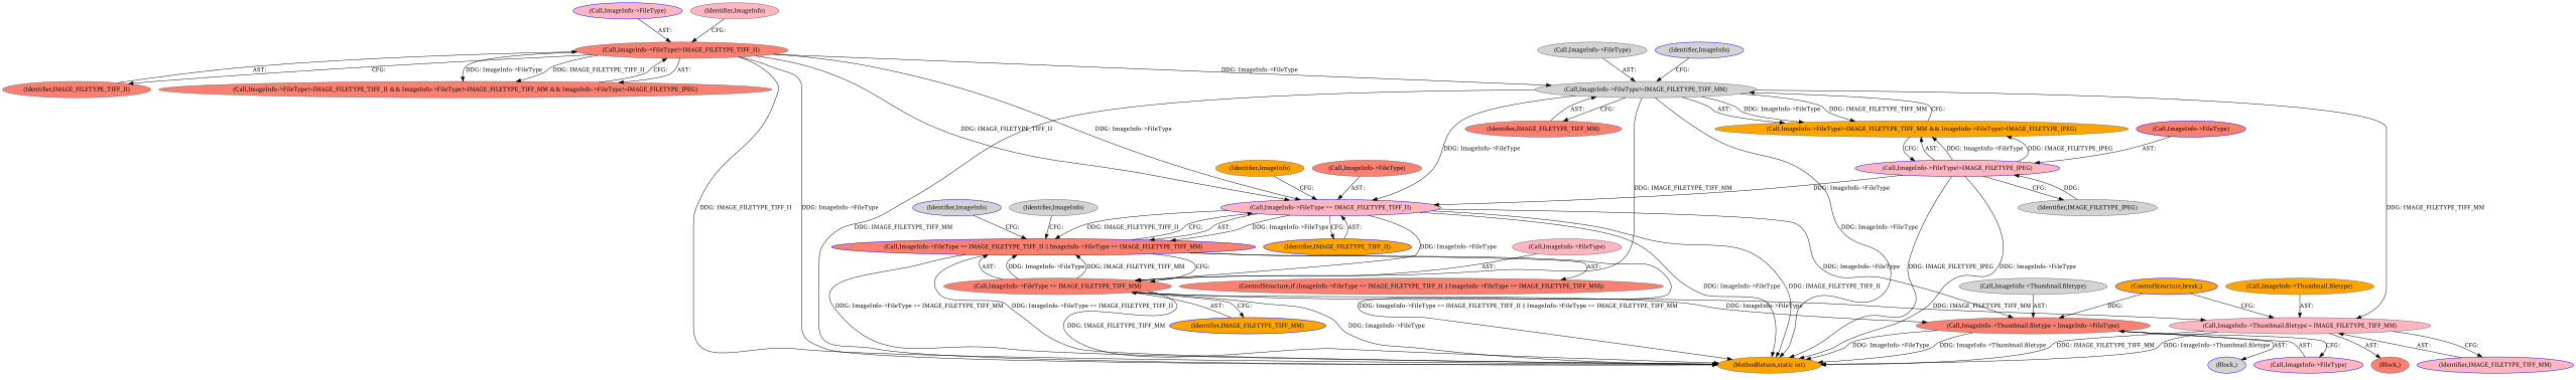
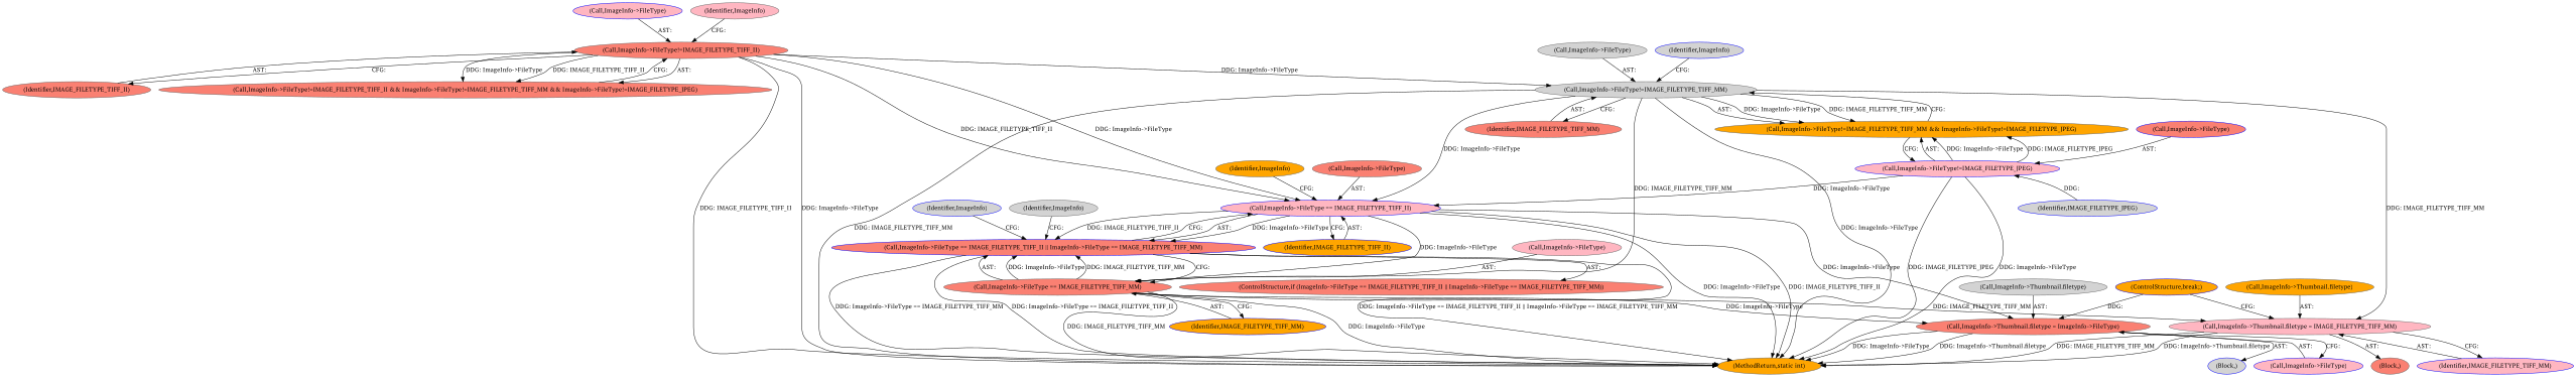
  digraph {
    fontname="PT Serif"
    node [color=gray40 fillcolor=salmon fontname="PT Serif" style=filled]
    edge [fontname="PT Serif"]
    n1 [color=blue fillcolor=lightpink label="(Call,ImageInfo->FileType == IMAGE_FILETYPE_TIFF_II)"]
    n2 [color=blue label="(Call,ImageInfo->FileType == IMAGE_FILETYPE_TIFF_II || ImageInfo->FileType == IMAGE_FILETYPE_TIFF_MM)"]
    n3 [label="(Call,ImageInfo->FileType == IMAGE_FILETYPE_TIFF_MM)"]
    n4 [label="(Call,ImageInfo->Thumbnail.filetype = ImageInfo->FileType)"]
    n5 [fillcolor=orange label="(MethodReturn,static int)"]
    n6 [color=blue fillcolor=orange label="(Identifier,IMAGE_FILETYPE_TIFF_II)"]
    n7 [label="(ControlStructure,if (ImageInfo->FileType == IMAGE_FILETYPE_TIFF_II || ImageInfo->FileType == IMAGE_FILETYPE_TIFF_MM))"]
    n8 [fillcolor=lightpink label="(Call,ImageInfo->Thumbnail.filetype = IMAGE_FILETYPE_TIFF_MM)"]
    n9 [color=blue fillcolor=orange label="(Identifier,IMAGE_FILETYPE_TIFF_MM)"]
    n10 [color=blue fillcolor=lightgrey label="(Block,)"]
    n11 [color=blue fillcolor=lightpink label="(Call,ImageInfo->FileType)"]
    n12 [color=blue fillcolor=lightpink label="(Call,ImageInfo->FileType!=IMAGE_FILETYPE_JPEG)"]
    n13 [fillcolor=orange label="(Call,ImageInfo->FileType!=IMAGE_FILETYPE_TIFF_MM && ImageInfo->FileType!=IMAGE_FILETYPE_JPEG)"]
-   n14 [fillcolor=lightgrey label="(Identifier,IMAGE_FILETYPE_JPEG)"]
+   n14 [color=blue fillcolor=lightgrey label="(Identifier,IMAGE_FILETYPE_JPEG)"]
    n15 [fillcolor=lightgrey label="(Call,ImageInfo->FileType!=IMAGE_FILETYPE_TIFF_MM)"]
    n16 [label="(Identifier,IMAGE_FILETYPE_TIFF_MM)"]
    n17 [label="(Block,)"]
    n18 [color=blue fillcolor=lightpink label="(Identifier,IMAGE_FILETYPE_TIFF_MM)"]
    n19 [label="(Call,ImageInfo->FileType!=IMAGE_FILETYPE_TIFF_II)"]
    n20 [label="(Call,ImageInfo->FileType!=IMAGE_FILETYPE_TIFF_II && ImageInfo->FileType!=IMAGE_FILETYPE_TIFF_MM && ImageInfo->FileType!=IMAGE_FILETYPE_JPEG)"]
    n21 [label="(Identifier,IMAGE_FILETYPE_TIFF_II)"]
    n22 [color=blue fillcolor=orange label="(ControlStructure,break;)"]
    n23 [color=blue fillcolor=lightpink label="(Call,ImageInfo->FileType)"]
    n24 [color=blue fillcolor=lightgrey label="(Identifier,ImageInfo)"]
    n25 [fillcolor=lightgrey label="(Call,ImageInfo->Thumbnail.filetype)"]
    n26 [color=blue fillcolor=lightgrey label="(Identifier,ImageInfo)"]
    n27 [fillcolor=orange label="(Identifier,ImageInfo)"]
    n28 [fillcolor=lightpink label="(Identifier,ImageInfo)"]
    n29 [fillcolor=lightgrey label="(Identifier,ImageInfo)"]
    n30 [fillcolor=lightpink label="(Call,ImageInfo->FileType)"]
    n31 [fillcolor=lightgrey label="(Call,ImageInfo->FileType)"]
    n32 [color=blue label="(Call,ImageInfo->FileType)"]
    n33 [fillcolor=orange label="(Call,ImageInfo->Thumbnail.filetype)"]
    n34 [label="(Call,ImageInfo->FileType)"]
    n1 -> n2 [label="AST: "]
    n1 -> n2 [label="DDG: ImageInfo->FileType"]
    n1 -> n2 [label="DDG: IMAGE_FILETYPE_TIFF_II"]
    n1 -> n3 [label="DDG: ImageInfo->FileType"]
    n1 -> n4 [label="DDG: ImageInfo->FileType"]
    n1 -> n5 [label="DDG: ImageInfo->FileType"]
    n1 -> n5 [label="DDG: IMAGE_FILETYPE_TIFF_II"]
    n1 -> n6 [label="CFG: "]
    n2 -> n1 [label="CFG: "]
    n2 -> n3 [label="CFG: "]
    n2 -> n5 [label="DDG: ImageInfo->FileType == IMAGE_FILETYPE_TIFF_MM"]
    n2 -> n5 [label="DDG: ImageInfo->FileType == IMAGE_FILETYPE_TIFF_II"]
    n2 -> n5 [label="DDG: ImageInfo->FileType == IMAGE_FILETYPE_TIFF_II || ImageInfo->FileType == IMAGE_FILETYPE_TIFF_MM"]
    n2 -> n7 [label="AST: "]
    n3 -> n2 [label="AST: "]
    n3 -> n2 [label="DDG: ImageInfo->FileType"]
    n3 -> n2 [label="DDG: IMAGE_FILETYPE_TIFF_MM"]
    n3 -> n4 [label="DDG: ImageInfo->FileType"]
    n3 -> n5 [label="DDG: IMAGE_FILETYPE_TIFF_MM"]
    n3 -> n5 [label="DDG: ImageInfo->FileType"]
    n3 -> n8 [label="DDG: IMAGE_FILETYPE_TIFF_MM"]
    n3 -> n9 [label="CFG: "]
    n4 -> n5 [label="DDG: ImageInfo->FileType"]
    n4 -> n5 [label="DDG: ImageInfo->Thumbnail.filetype"]
    n4 -> n10 [label="AST: "]
    n4 -> n11 [label="CFG: "]
    n6 -> n1 [label="AST: "]
    n8 -> n5 [label="DDG: IMAGE_FILETYPE_TIFF_MM"]
    n8 -> n5 [label="DDG: ImageInfo->Thumbnail.filetype"]
    n8 -> n17 [label="AST: "]
    n8 -> n18 [label="CFG: "]
    n9 -> n3 [label="AST: "]
    n11 -> n4 [label="AST: "]
    n12 -> n1 [label="DDG: ImageInfo->FileType"]
    n12 -> n5 [label="DDG: ImageInfo->FileType"]
    n12 -> n5 [label="DDG: IMAGE_FILETYPE_JPEG"]
    n12 -> n13 [label="AST: "]
    n12 -> n13 [label="DDG: ImageInfo->FileType"]
    n12 -> n13 [label="DDG: IMAGE_FILETYPE_JPEG"]
-   n12 -> n14 [label="CFG: "]
    n13 -> n12 [label="CFG: "]
    n13 -> n15 [label="CFG: "]
    n14 -> n12 [label="DDG: "]
    n15 -> n1 [label="DDG: ImageInfo->FileType"]
    n15 -> n3 [label="DDG: IMAGE_FILETYPE_TIFF_MM"]
    n15 -> n5 [label="DDG: IMAGE_FILETYPE_TIFF_MM"]
    n15 -> n5 [label="DDG: ImageInfo->FileType"]
    n15 -> n8 [label="DDG: IMAGE_FILETYPE_TIFF_MM"]
    n15 -> n13 [label="AST: "]
    n15 -> n13 [label="DDG: ImageInfo->FileType"]
    n15 -> n13 [label="DDG: IMAGE_FILETYPE_TIFF_MM"]
    n15 -> n16 [label="CFG: "]
    n16 -> n15 [label="AST: "]
    n18 -> n8 [label="AST: "]
    n19 -> n1 [label="DDG: ImageInfo->FileType"]
    n19 -> n1 [label="DDG: IMAGE_FILETYPE_TIFF_II"]
    n19 -> n5 [label="DDG: IMAGE_FILETYPE_TIFF_II"]
    n19 -> n5 [label="DDG: ImageInfo->FileType"]
    n19 -> n15 [label="DDG: ImageInfo->FileType"]
    n19 -> n20 [label="AST: "]
    n19 -> n20 [label="DDG: ImageInfo->FileType"]
    n19 -> n20 [label="DDG: IMAGE_FILETYPE_TIFF_II"]
    n19 -> n21 [label="CFG: "]
    n20 -> n19 [label="CFG: "]
    n21 -> n19 [label="AST: "]
    n22 -> n4 [label="DDG: "]
    n22 -> n8 [label="CFG: "]
    n23 -> n19 [label="AST: "]
    n24 -> n2 [label="CFG: "]
    n25 -> n4 [label="AST: "]
    n26 -> n15 [label="CFG: "]
    n27 -> n1 [label="CFG: "]
    n28 -> n19 [label="CFG: "]
    n29 -> n2 [label="CFG: "]
    n30 -> n3 [label="AST: "]
    n31 -> n15 [label="AST: "]
    n32 -> n12 [label="AST: "]
    n33 -> n8 [label="AST: "]
    n34 -> n1 [label="AST: "]
  }
